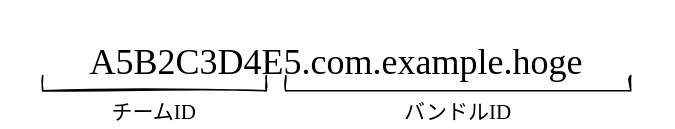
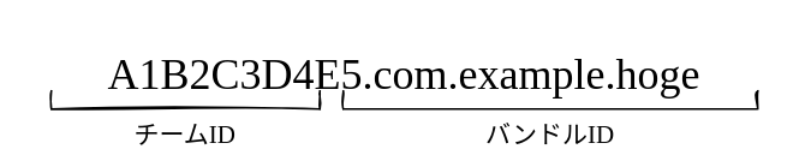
  <mxCell id="0" />
  <mxCell id="1" parent="0" />
  <mxCell id="2" value="" style="group;movable=0;resizable=0;rotatable=0;deletable=0;editable=0;locked=1;connectable=0;" parent="1" vertex="1" connectable="0"><mxGeometry width="408" height="41" as="geometry" x="20" y="20" /></mxCell>
- <mxCell id="3" value="A5B2C3D4E5.com.example.hoge" style="text;align=center;verticalAlign=middle;rounded=0;fontSize=24;fontFamily=JetBrains Mono;fontColor=default;html=1;whiteSpace=wrap;textDirection=ltr;movable=1;resizable=1;rotatable=1;deletable=1;editable=1;locked=0;connectable=1;sketch=1;curveFitting=1;jiggle=2;" parent="2" vertex="1"><mxGeometry width="408" height="41" as="geometry" /></mxCell>
+ <mxCell id="3" value="A1B2C3D4E5.com.example.hoge" style="text;align=center;verticalAlign=middle;rounded=0;fontSize=24;fontFamily=JetBrains Mono;fontColor=default;html=1;whiteSpace=wrap;textDirection=ltr;movable=1;resizable=1;rotatable=1;deletable=1;editable=1;locked=0;connectable=1;sketch=1;curveFitting=1;jiggle=2;" parent="2" vertex="1"><mxGeometry width="408" height="41" as="geometry" /></mxCell>
  <mxCell id="4" value="チームID" style="shape=partialRectangle;bottom=1;right=1;left=1;top=0;fillColor=none;routingCenterX=-0.5;sketch=1;curveFitting=1;jiggle=2;fontFamily=あんずもじ2020;fontSize=14;strokeWidth=1;labelPosition=center;verticalLabelPosition=bottom;align=center;verticalAlign=top;whiteSpace=wrap;html=1;" parent="2" vertex="1"><mxGeometry x="8" y="30" width="149" height="10" as="geometry" /></mxCell>
  <mxCell id="5" value="バンドルID" style="shape=partialRectangle;whiteSpace=wrap;html=1;bottom=1;right=1;left=1;top=0;fillColor=none;routingCenterX=-0.5;fontFamily=あんずもじ2020;fontSize=14;sketch=1;curveFitting=1;jiggle=2;fontColor=default;labelPosition=center;verticalLabelPosition=bottom;align=center;verticalAlign=top;" parent="2" vertex="1"><mxGeometry x="170" y="30" width="230" height="10" as="geometry" /></mxCell>
